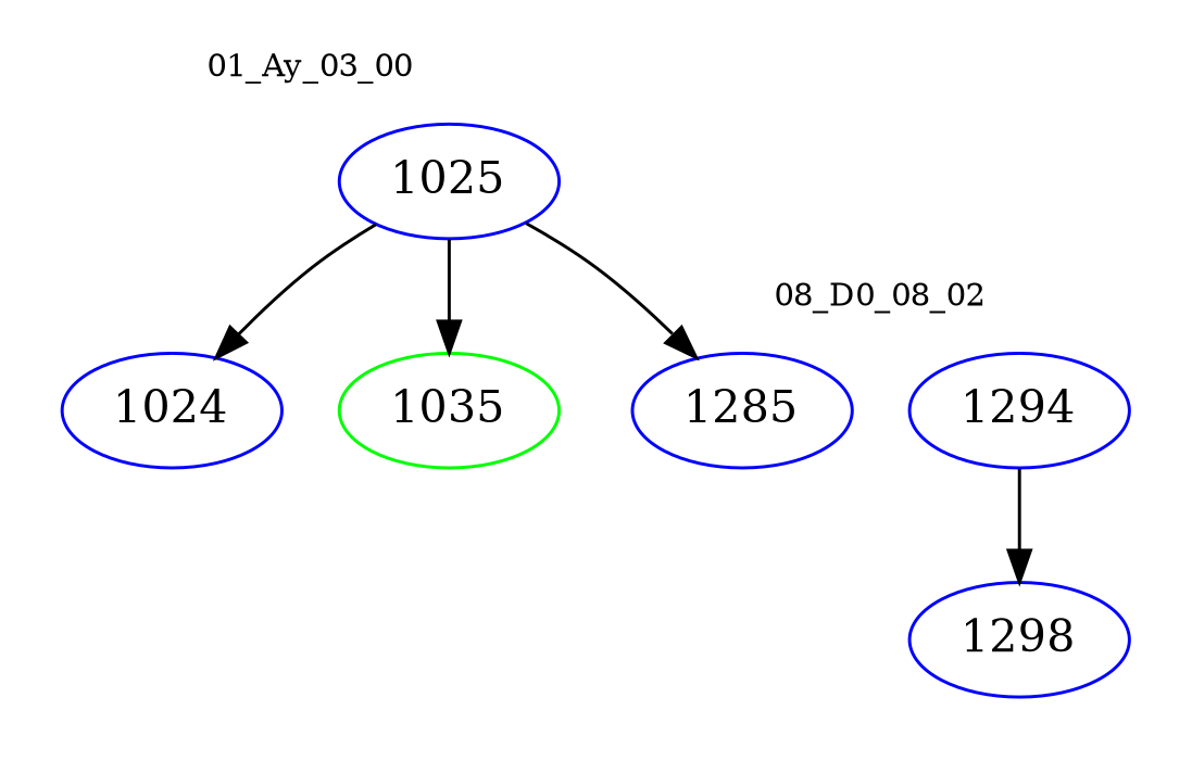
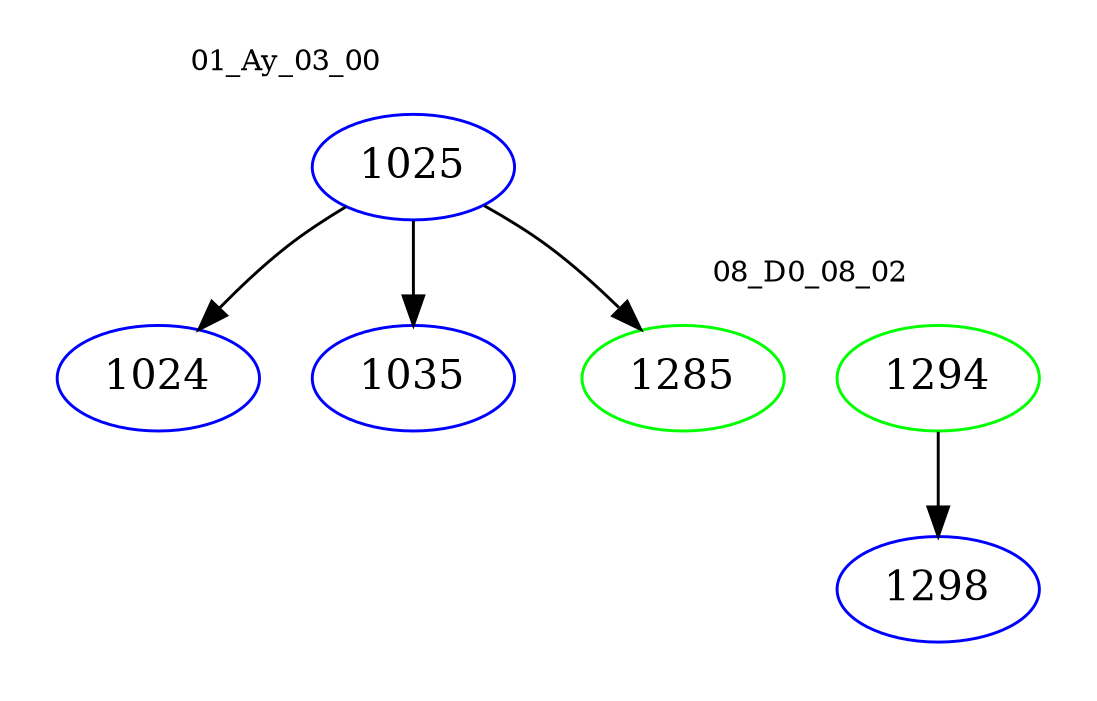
  digraph {
    node [color=blue]
    edge [color=black]
    n1 [label=1025]
    n2 [label=1024]
-   n3 [color=green label=1035]
-   n4 [label=1294]
-   n5 [label=1285]
+   n3 [label=1035]
+   n4 [color=green label=1294]
+   n5 [color=green label=1285]
    n6 [label=1298]
    subgraph cluster_1 {
      color=white
      fontsize=10
      label="01_Ay_03_00"
      n1
      n2
      n3
    }
    subgraph cluster_2 {
      color=white
      fontsize=10
      label="08_D0_08_02"
      n4
      n5
      n6
    }
    n1 -> n2
    n1 -> n3
    n1 -> n5
    n4 -> n6
  }
